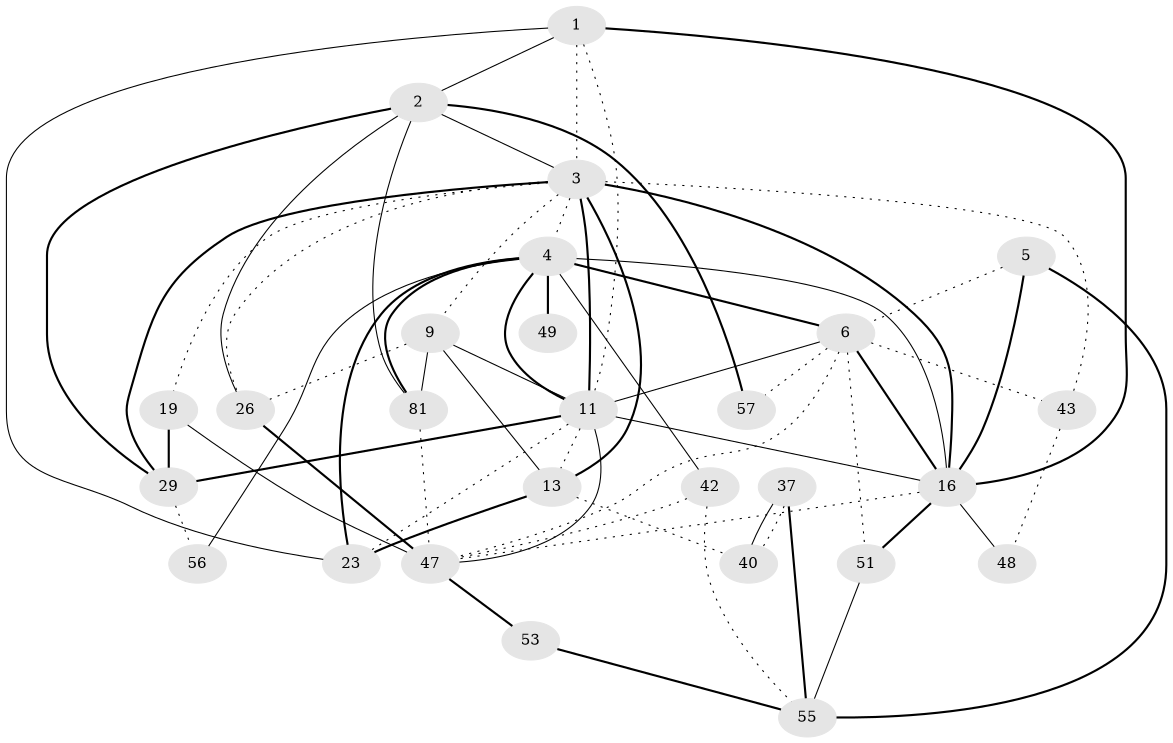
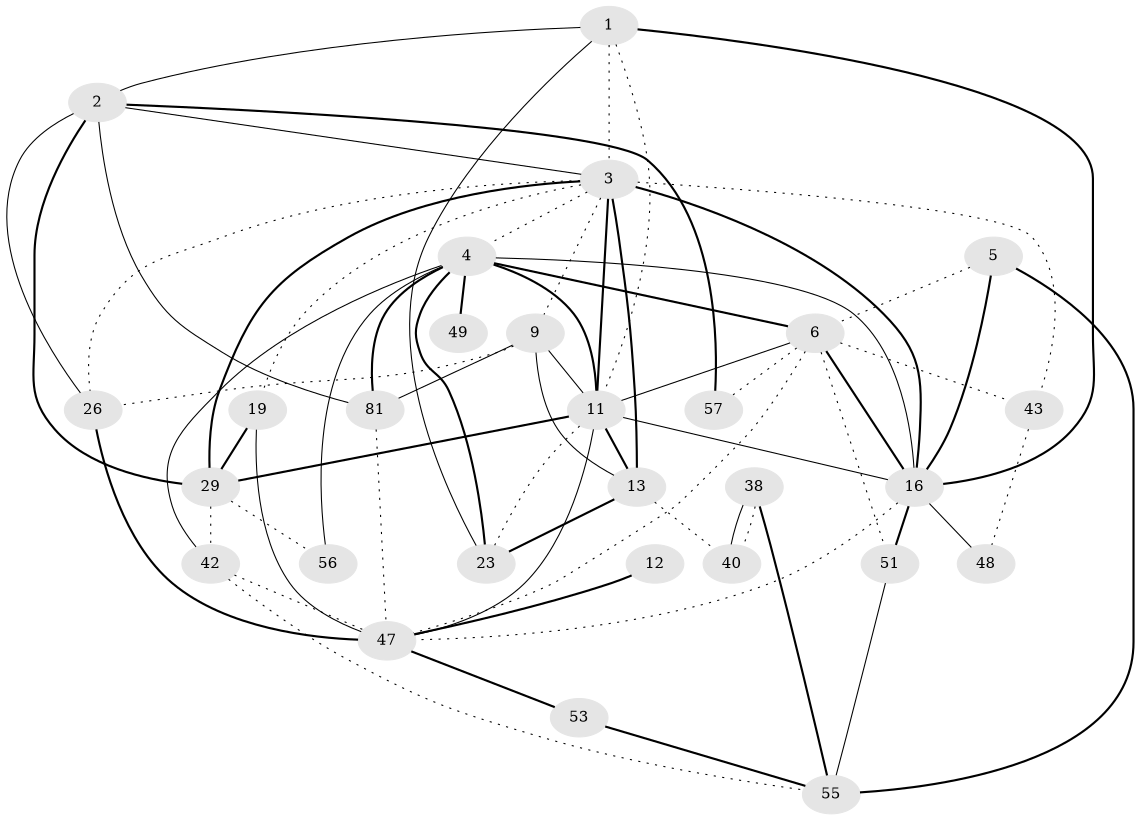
  graph {
    node [color=gray90 style=filled]
    edge [style=bold]
    1 [super="+28"]
    2 [super="+36"]
    3 [super="+20+15+14"]
    11 [super="+22+24+46"]
    16 [super="+25+18+39"]
    23 [super="+45"]
    n7 [label=81]
    26
    29 [super="+32"]
    57
    4 [super="+7+17"]
    9 [super="+33+34"]
    13 [super="+27+37"]
    19 [super="+41"]
    43
    47 [super="+54"]
    51
    48
    42
    56
    6 [super="+8"]
    49
    40
    55
    5
    53
-   38 [label=37]
+   12
+   38
    1 -- 2 [style=solid]
    1 -- 3 [style=dotted]
    1 -- 11 [style=dotted]
    1 -- 16
    1 -- 23 [style=solid]
    2 -- 3 [style=solid]
    2 -- n7 [style=solid]
    2 -- 26 [style=solid]
    2 -- 29
    2 -- 57
    3 -- 11 [weight=2]
    3 -- 16 [weight=2]
    3 -- 26 [style=dotted weight=2]
    3 -- 29
    3 -- 4 [style=dotted weight=2]
    3 -- 9 [style=dotted]
    3 -- 13 [weight=3]
    3 -- 19 [style=dotted]
    3 -- 43 [style=dotted]
    11 -- 16 [style=solid]
    11 -- 23 [style=dotted]
    11 -- 29
-   11 -- 13 [style=dotted]
+   11 -- 13
    11 -- 47 [style=solid]
    16 -- 47 [style=dotted]
    16 -- 51
    16 -- 48 [style=solid]
    n7 -- 47 [style=dotted]
    26 -- 47 [weight=3]
+   29 -- 42 [style=dotted]
    29 -- 56 [style=dotted]
    4 -- 11
    4 -- 16 [style=solid]
    4 -- 23
    4 -- n7
    4 -- 42 [style=solid]
    4 -- 56 [style=solid]
    4 -- 6
    4 -- 49
    9 -- 11 [style=solid weight=2]
    9 -- n7 [style=solid]
    9 -- 26 [style=dotted]
    9 -- 13 [style=solid]
    13 -- 23
    13 -- 40 [style=dotted weight=2]
    19 -- 29
    19 -- 47 [style=solid weight=2]
    43 -- 48 [style=dotted]
    47 -- 53
    51 -- 55 [style=solid]
    42 -- 47 [style=dotted]
    42 -- 55 [style=dotted]
    6 -- 11 [style=solid weight=2]
    6 -- 16
    6 -- 57 [style=dotted]
    6 -- 43 [style=dotted]
    6 -- 47 [style=dotted]
    6 -- 51 [style=dotted]
    5 -- 16
    5 -- 6 [style=dotted]
    5 -- 55
    53 -- 55
+   12 -- 47 [weight=2]
    38 -- 40 [style=solid]
    38 -- 40 [style=dotted]
    38 -- 55
  }
